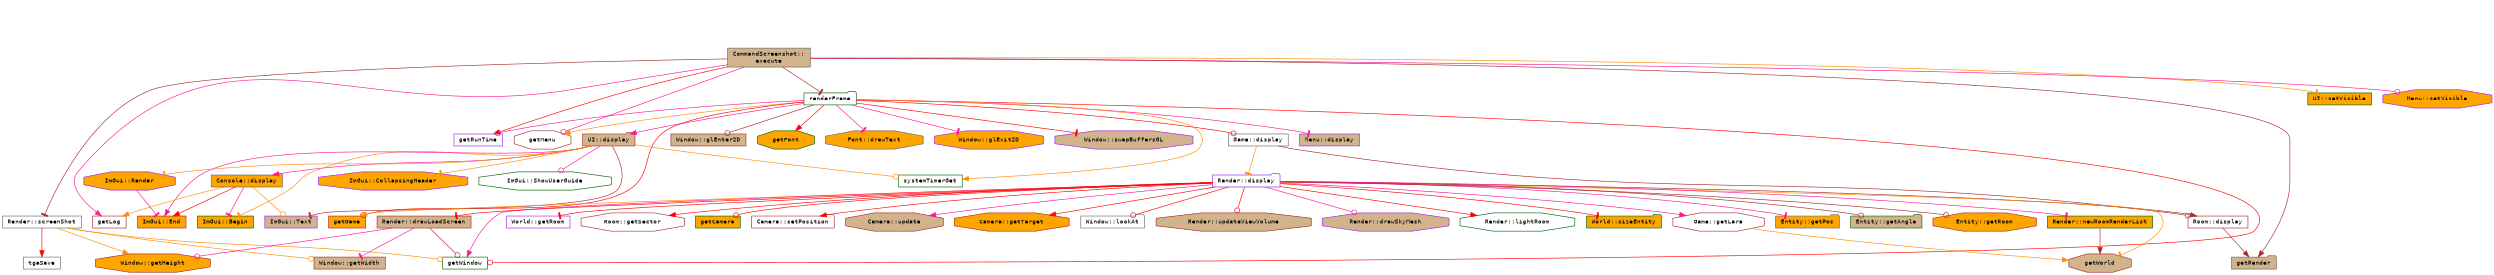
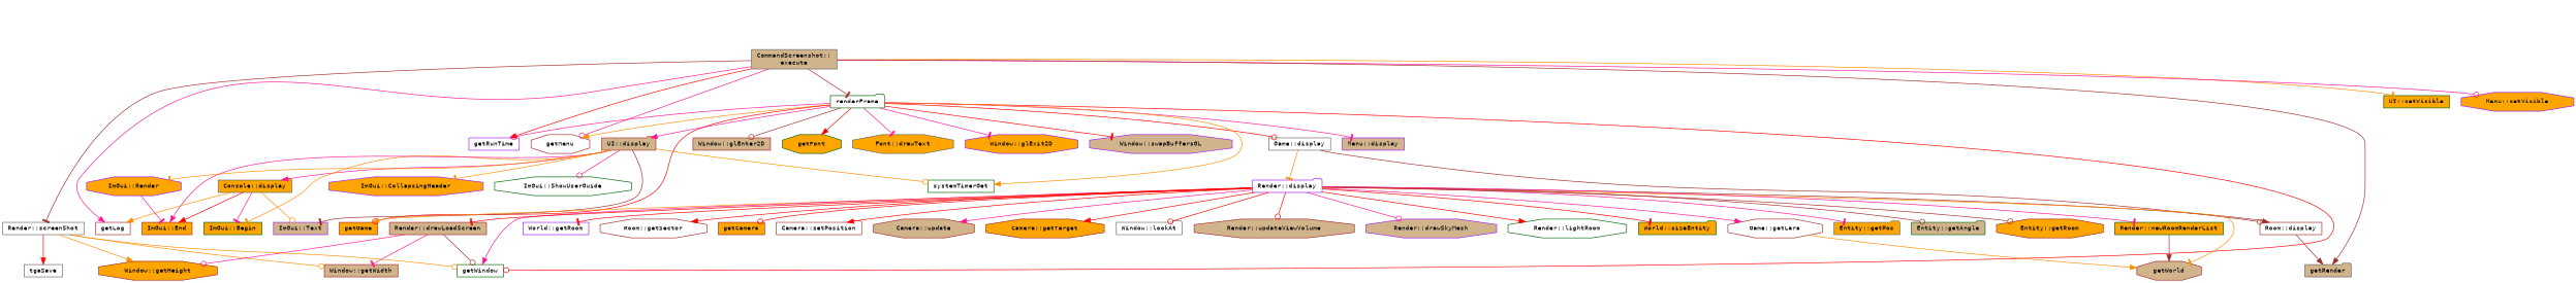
  digraph {
    fontname="DejaVu Sans Mono"
    rankdir=TB
    node [color=brown fillcolor=white fontname="DejaVu Sans Mono" fontsize=10 shape=box style=filled]
    edge [arrowhead=normal color=deeppink fontname="DejaVu Sans Mono" fontsize=10 labelfontname=Helvetica labelfontsize=10 style=solid]
    n1 [color=gray40 fillcolor=tan fontcolor=black height=0.2 label="CommandScreenshot::\lexecute" width=0.4]
    n2 [color=purple height=0.2 label=getRunTime width=0.4]
    n3 [height=0.2 label=getLog width=0.4]
    n4 [color=darkgreen fillcolor=orange height=0.2 label="UI::setVisible" width=0.4]
    n5 [height=0.2 label=getMenu shape=octagon width=0.4]
    n6 [color=purple fillcolor=orange height=0.2 label="Menu::setVisible" shape=octagon width=0.4]
    n7 [color=darkgreen height=0.2 label=renderFrame shape=folder width=0.4]
    n8 [color=gray40 fillcolor=tan height=0.2 label=getRender shape=folder width=0.4]
    n9 [color=gray40 height=0.2 label="Render::screenShot" width=0.4]
    n10 [fillcolor=orange height=0.2 label=getGame width=0.4]
    n11 [color=gray40 height=0.2 label="Game::display" width=0.4]
    n12 [color=darkgreen height=0.2 label=getWindow width=0.4]
    n13 [color=purple fillcolor=tan height=0.2 label="Menu::display" width=0.4]
    n14 [fillcolor=tan height=0.2 label="UI::display" shape=folder width=0.4]
    n15 [color=darkgreen height=0.2 label=systemTimerGet width=0.4]
    n16 [fillcolor=tan height=0.2 label="Window::glEnter2D" width=0.4]
    n17 [color=darkgreen fillcolor=orange height=0.2 label=getFont shape=octagon width=0.4]
    n18 [color=gray40 fillcolor=orange height=0.2 label="Font::drawText" shape=octagon width=0.4]
    n19 [color=purple fillcolor=orange height=0.2 label="Window::glExit2D" shape=octagon width=0.4]
    n20 [color=purple fillcolor=tan height=0.2 label="Window::swapBuffersGL" shape=octagon width=0.4]
    n21 [fillcolor=tan height=0.2 label="Window::getWidth" width=0.4]
    n22 [fillcolor=orange height=0.2 label="Window::getHeight" shape=octagon width=0.4]
    n23 [color=gray40 height=0.2 label=tgaSave width=0.4]
    n24 [color=purple height=0.2 label="Render::display" shape=folder width=0.4]
    n25 [height=0.2 label="Room::display" width=0.4]
    n26 [color=gray40 fillcolor=orange height=0.2 label="Console::display" shape=folder width=0.4]
    n27 [color=darkgreen fillcolor=orange height=0.2 label="ImGui::Begin" width=0.4]
    n28 [color=purple fillcolor=tan height=0.2 label="ImGui::Text" width=0.4]
    n29 [fillcolor=orange height=0.2 label="ImGui::End" width=0.4]
    n30 [color=purple fillcolor=orange height=0.2 label="ImGui::CollapsingHeader" shape=octagon width=0.4]
    n31 [color=darkgreen height=0.2 label="ImGui::ShowUserGuide" shape=octagon width=0.4]
    n32 [color=purple fillcolor=orange height=0.2 label="ImGui::Render" shape=octagon width=0.4]
    n33 [fillcolor=tan height=0.2 label="Render::drawLoadScreen" width=0.4]
    n34 [height=0.2 label="Game::getLara" shape=octagon width=0.4]
    n35 [fillcolor=tan height=0.2 label=getWorld shape=octagon width=0.4]
    n36 [color=gray40 fillcolor=orange height=0.2 label="Entity::getPos" shape=folder width=0.4]
    n37 [color=darkgreen fillcolor=tan height=0.2 label="Entity::getAngle" shape=folder width=0.4]
    n38 [fillcolor=orange height=0.2 label="Entity::getRoom" shape=octagon width=0.4]
    n39 [color=purple height=0.2 label="World::getRoom" width=0.4]
    n40 [height=0.2 label="Room::getSector" shape=octagon width=0.4]
-   n41 [color=darkgreen fillcolor=orange height=0.2 label=getCamera width=0.4]
+   n41 [fillcolor=orange height=0.2 label=getCamera width=0.4]
    n42 [height=0.2 label="Camera::setPosition" shape=folder width=0.4]
    n43 [fillcolor=tan height=0.2 label="Camera::update" shape=octagon width=0.4]
    n44 [fillcolor=orange height=0.2 label="Camera::getTarget" shape=octagon width=0.4]
    n45 [color=gray40 height=0.2 label="Window::lookAt" shape=folder width=0.4]
    n46 [fillcolor=tan height=0.2 label="Render::updateViewVolume" shape=octagon width=0.4]
    n47 [color=purple fillcolor=tan height=0.2 label="Render::drawSkyMesh" shape=octagon width=0.4]
    n48 [color=darkgreen fillcolor=orange height=0.2 label="Render::newRoomRenderList" width=0.4]
    n49 [color=darkgreen height=0.2 label="Render::lightRoom" shape=octagon width=0.4]
    n50 [color=darkgreen fillcolor=orange height=0.2 label="World::sizeEntity" shape=folder width=0.4]
    n1 -> n2 [color=red]
    n1 -> n3
    n1 -> n4 [arrowhead=tee color=darkorange]
    n1 -> n5 [arrowhead=odot]
    n1 -> n6 [arrowhead=odot]
    n1 -> n7 [arrowhead=tee color=brown]
    n1 -> n8 [color=brown]
    n1 -> n9 [arrowhead=tee color=brown]
    n7 -> n2 [arrowhead=odot]
    n7 -> n5 [color=darkorange]
    n7 -> n10 [arrowhead=odot color=red]
    n7 -> n11 [arrowhead=odot color=red]
    n7 -> n12 [arrowhead=odot color=red]
    n7 -> n13 [arrowhead=tee]
    n7 -> n14
    n7 -> n15 [color=darkorange]
    n7 -> n16 [arrowhead=odot color=brown]
    n7 -> n17 [color=red]
    n7 -> n18 [arrowhead=tee]
    n7 -> n19 [arrowhead=tee]
    n7 -> n20 [arrowhead=tee color=red]
    n9 -> n12 [arrowhead=odot color=darkorange]
    n9 -> n21 [arrowhead=odot color=darkorange]
    n9 -> n22 [color=darkorange]
    n9 -> n23 [color=red]
    n11 -> n24 [arrowhead=tee color=darkorange]
    n11 -> n25 [arrowhead=odot color=brown]
    n14 -> n15 [arrowhead=odot color=darkorange]
    n14 -> n26
    n14 -> n27 [arrowhead=tee color=darkorange]
    n14 -> n28 [arrowhead=tee color=brown]
    n14 -> n29
    n14 -> n30 [arrowhead=tee color=darkorange]
    n14 -> n31 [arrowhead=odot]
    n14 -> n32 [arrowhead=tee color=darkorange]
    n24 -> n10 [color=darkorange]
    n24 -> n12
    n24 -> n25 [color=brown]
    n24 -> n33 [arrowhead=tee color=red]
    n24 -> n34
    n24 -> n35 [arrowhead=tee color=darkorange]
    n24 -> n36 [arrowhead=tee]
    n24 -> n37 [arrowhead=odot color=brown]
    n24 -> n38 [arrowhead=odot color=brown]
    n24 -> n39 [arrowhead=tee color=red]
    n24 -> n40 [color=red]
    n24 -> n41 [arrowhead=odot color=red]
    n24 -> n42 [color=red]
    n24 -> n43
    n24 -> n44 [color=red]
    n24 -> n45 [arrowhead=odot color=red]
    n24 -> n46 [arrowhead=odot color=red]
    n24 -> n47 [arrowhead=odot]
    n24 -> n48 [arrowhead=tee]
    n24 -> n49 [color=red]
    n24 -> n50 [arrowhead=tee color=red]
    n25 -> n8 [color=brown]
    n26 -> n3 [color=darkorange]
    n26 -> n27 [arrowhead=tee]
    n26 -> n28 [arrowhead=odot color=darkorange]
    n26 -> n29 [color=red]
    n32 -> n29 [arrowhead=tee]
    n33 -> n12 [arrowhead=odot color=brown]
    n33 -> n21 [arrowhead=tee]
    n33 -> n22 [arrowhead=odot]
    n34 -> n35 [color=darkorange]
    n48 -> n35 [color=brown]
  }
